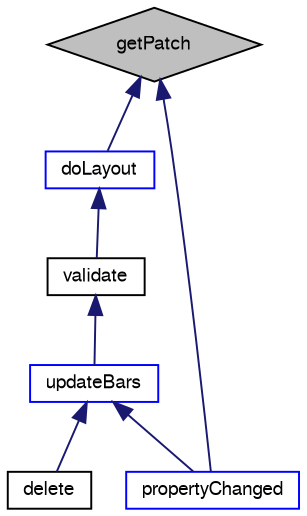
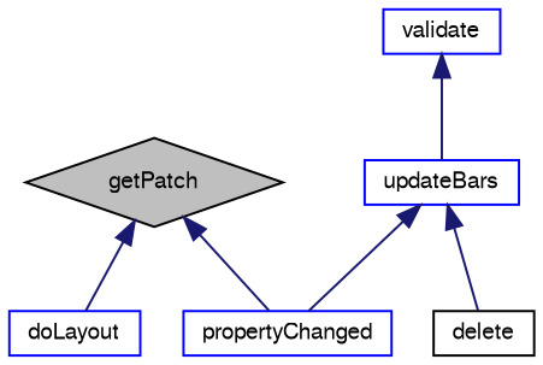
  digraph {
    rankdir=TB
    node [color=black fillcolor=white fontname=FreeSans fontsize=10 shape=box style=filled]
    edge [color=midnightblue dir=back fontname=FreeSans fontsize=10 labelfontname=FreeSans labelfontsize=10 style=solid]
    n1 [fillcolor=grey75 fontcolor=black height=0.2 label=getPatch shape=diamond width=0.4]
    n2 [color=blue height=0.2 label=doLayout width=0.4]
    n3 [color=blue height=0.2 label=propertyChanged width=0.4]
-   n4 [height=0.2 label=validate width=0.4]
+   n4 [color=blue height=0.2 label=validate width=0.4]
    n5 [color=blue height=0.2 label=updateBars width=0.4]
    n6 [height=0.2 label=delete width=0.4]
    n1 -> n2
    n1 -> n3
-   n2 -> n4
    n4 -> n5
    n5 -> n3
    n5 -> n6
  }
